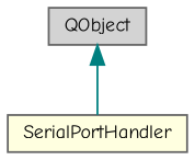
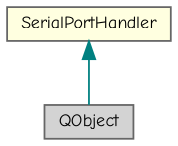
  digraph {
    fontname="Comic Neue"
    node [color=gray40 fontname="Comic Neue" fontsize=10 shape=box style=filled]
    n1 [fillcolor=lightyellow fontcolor=black height=0.2 label=SerialPortHandler width=0.4]
    n2 [fillcolor=lightgrey height=0.2 label=QObject width=0.4]
-   n2 -> n1 [color=teal dir=back fontname="Comic Neue" fontsize=10 labelfontname=Helvetica labelfontsize=10 style=solid]
+   n1 -> n2 [color=teal dir=back fontname="Comic Neue" fontsize=10 labelfontname=Helvetica labelfontsize=10 style=solid]
  }
